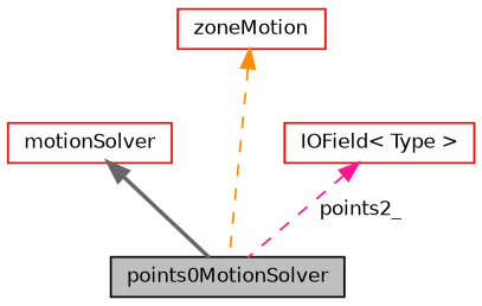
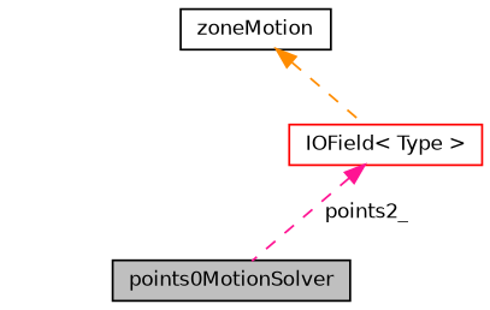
  digraph {
    node [color=black fontname=Helvetica fontsize=10 shape=record]
    edge [dir=back fontname=Helvetica fontsize=10 labelfontname=Helvetica labelfontsize=10 style=dashed]
    n1 [fillcolor=grey75 fontcolor=black height=0.2 label=points0MotionSolver style=filled width=0.4]
-   n2 [color=red height=0.2 label=motionSolver width=0.4]
-   n3 [color=red height=0.2 label=zoneMotion width=0.4]
+   n3 [height=0.2 label=zoneMotion width=0.4]
    n4 [color=red height=0.2 label="IOField\< Type \>" width=0.4]
-   n2 -> n1 [color=gray40 style=bold]
-   n3 -> n1 [color=darkorange]
+   n3 -> n4 [color=darkorange]
    n4 -> n1 [color=deeppink label=" points2_"]
  }
